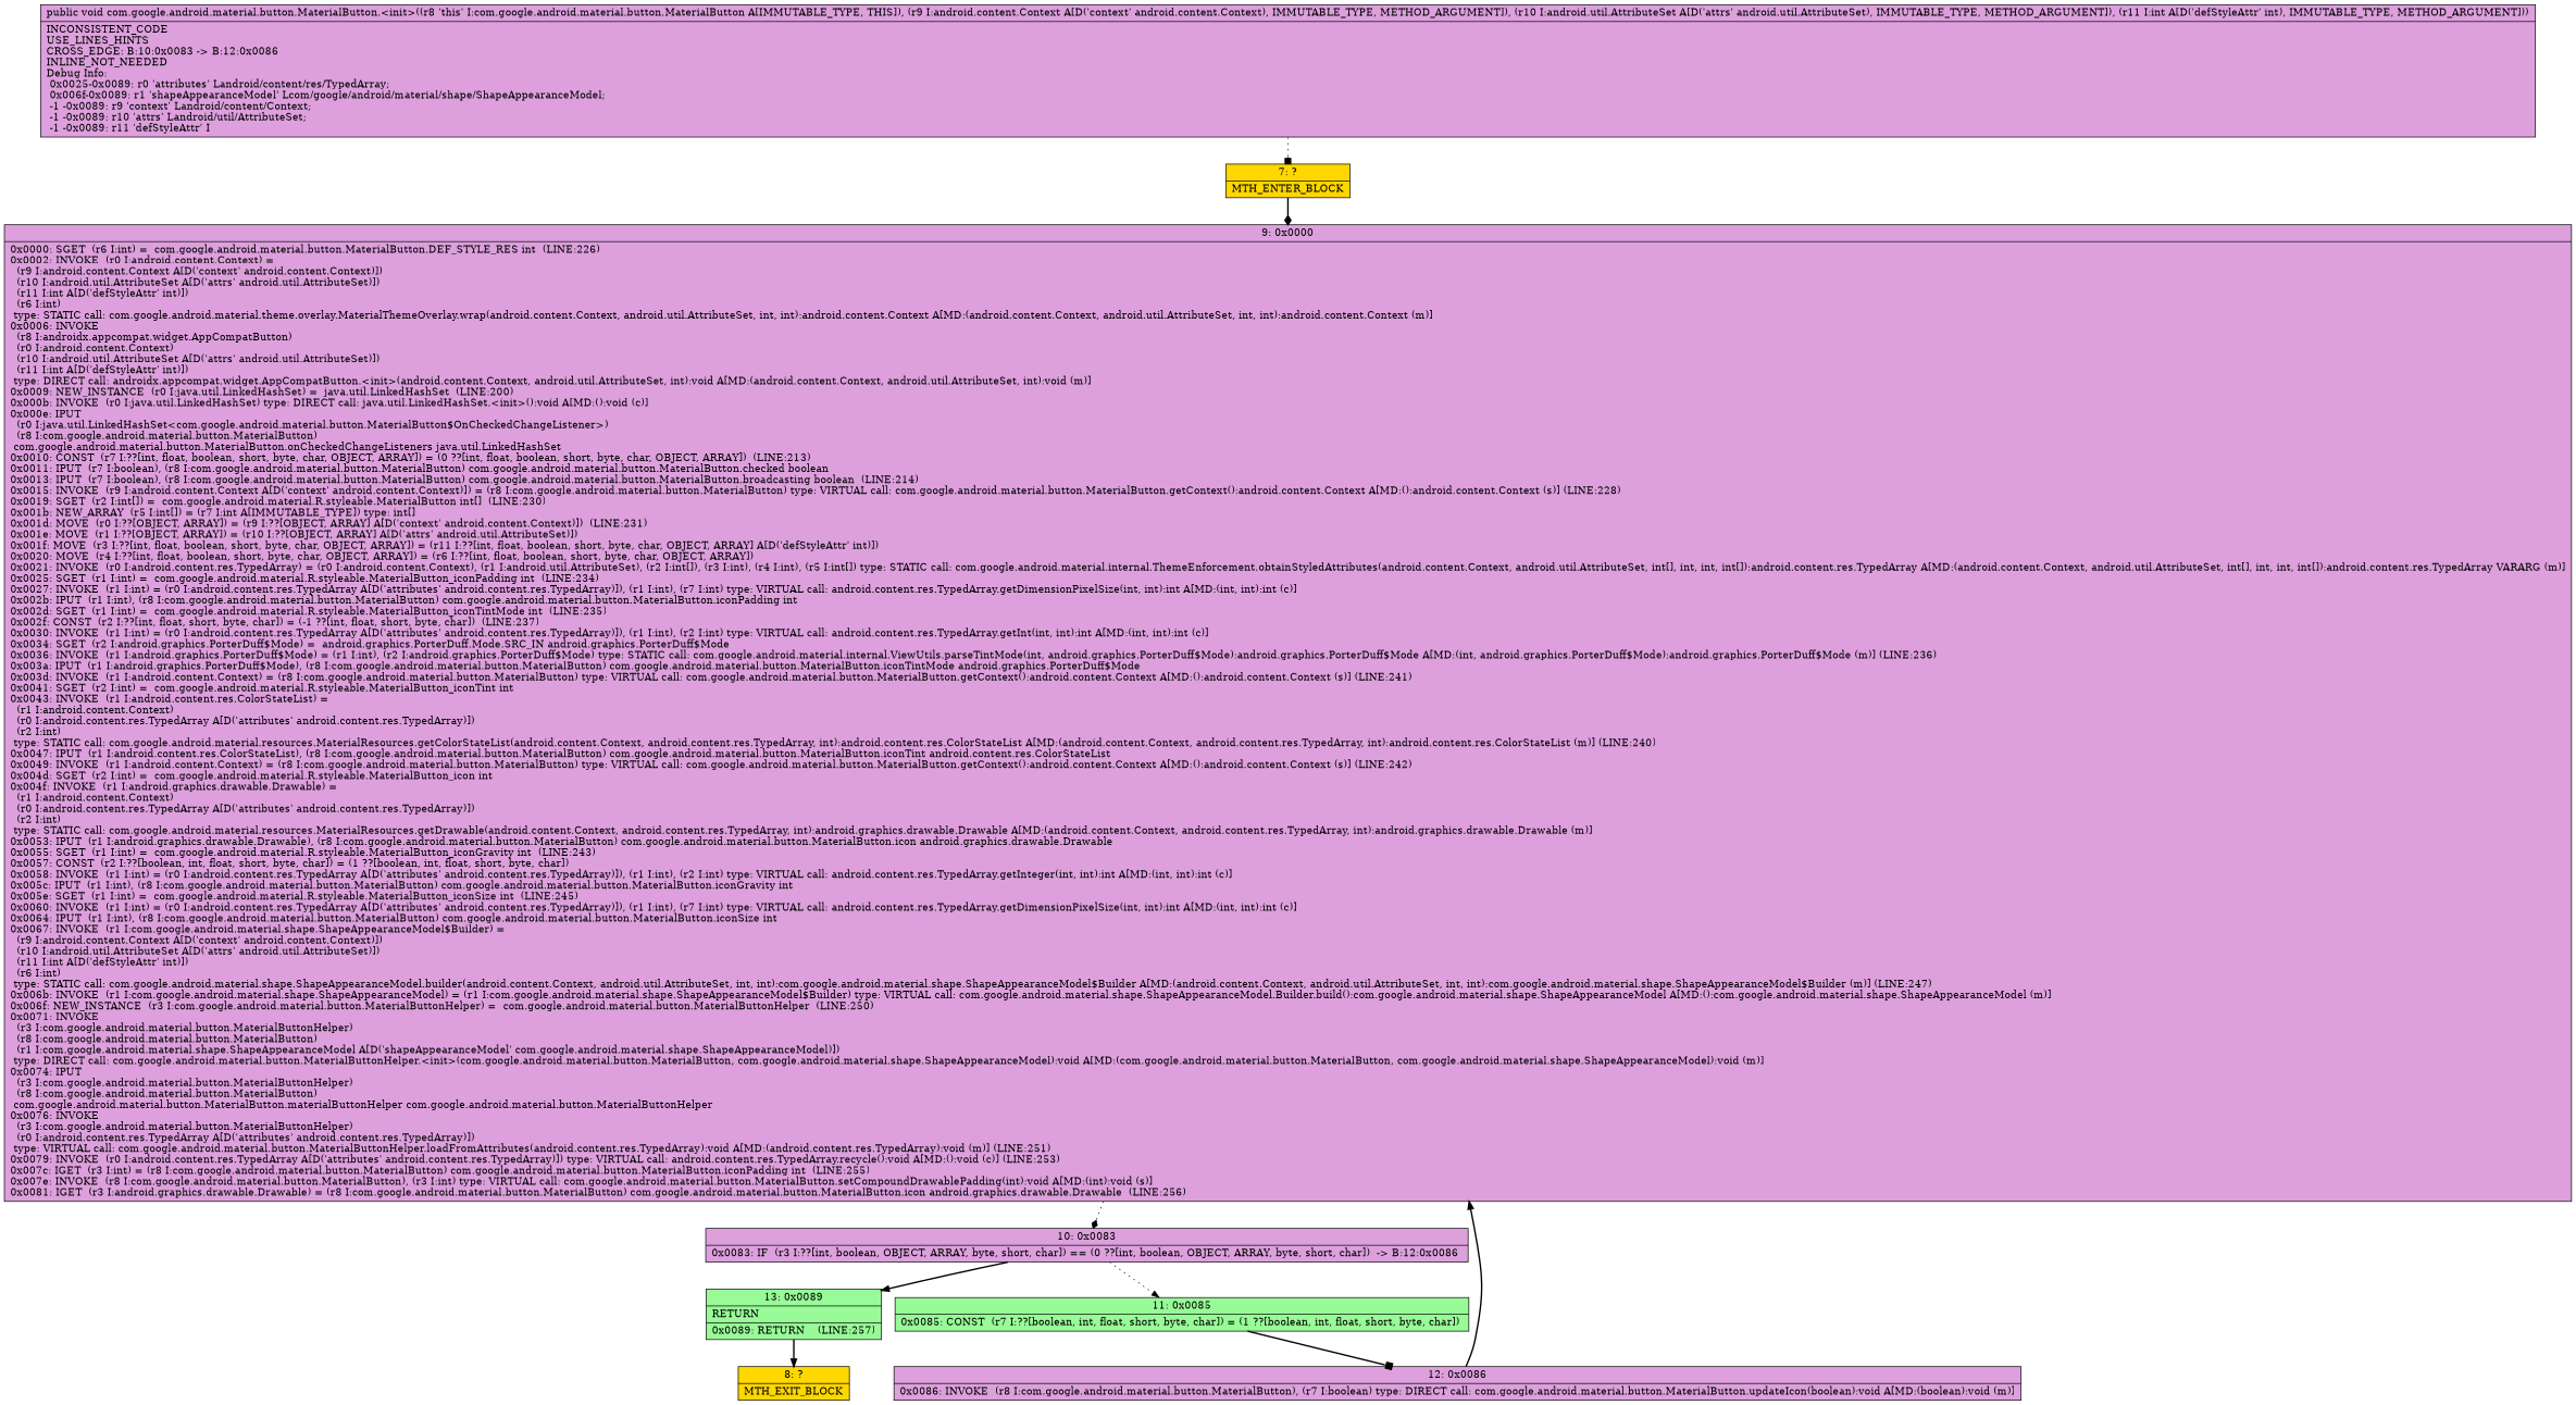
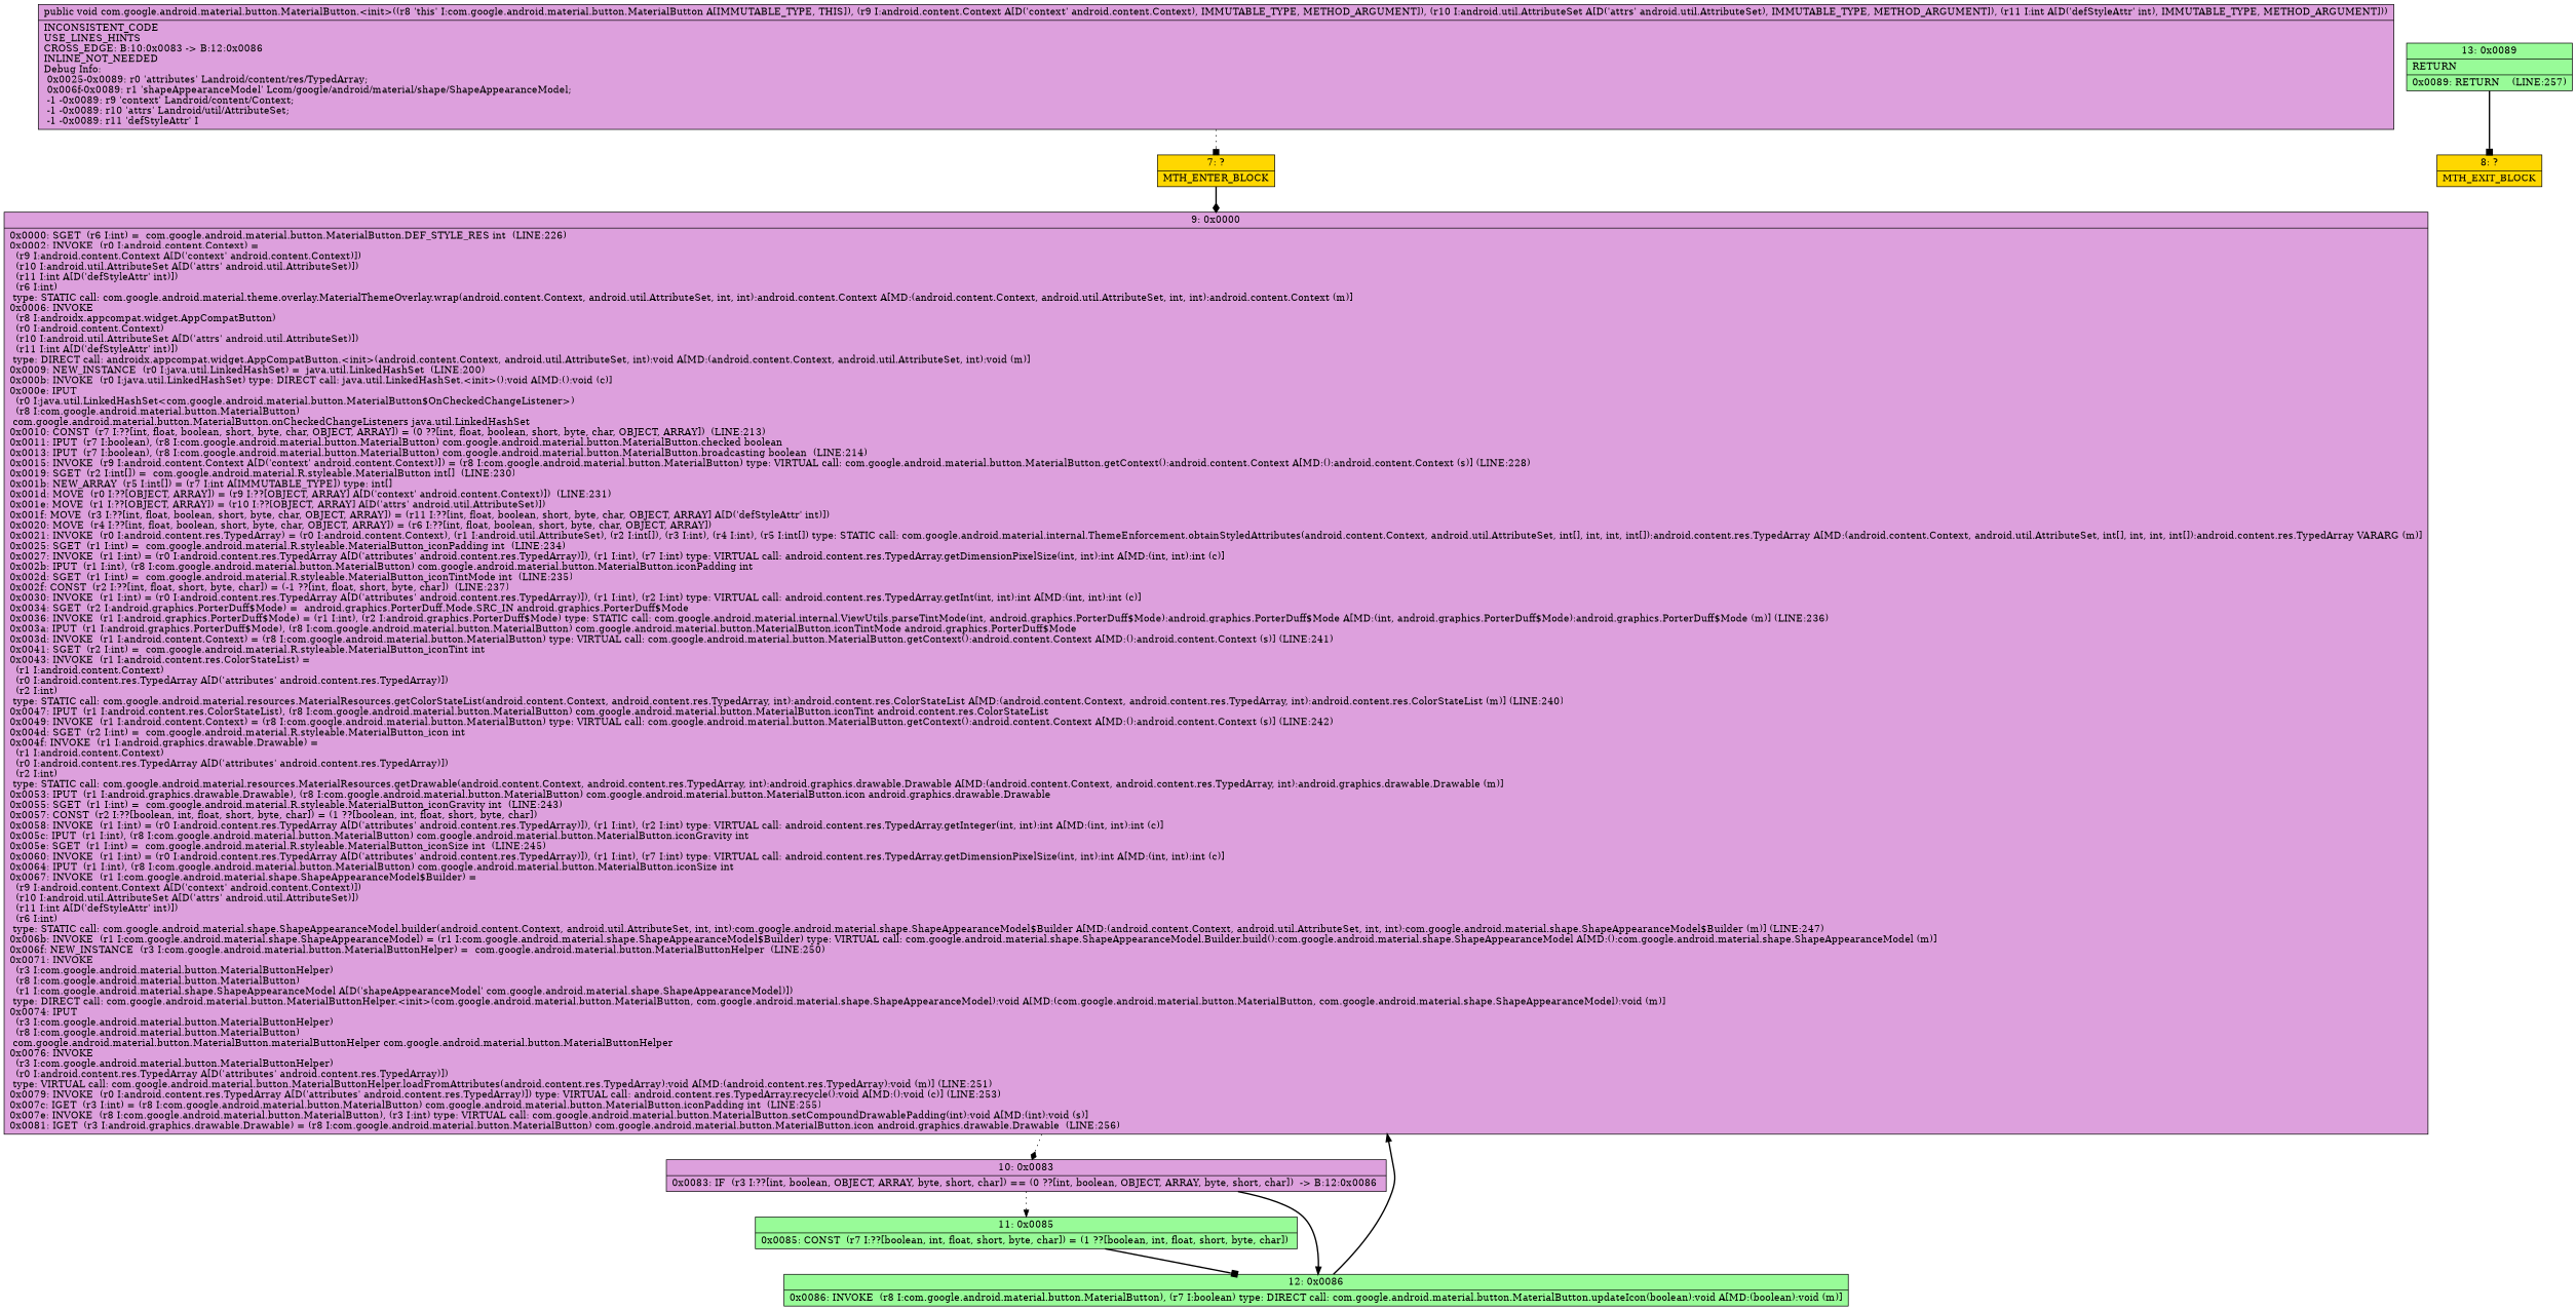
  digraph {
    node [fillcolor=plum shape=record style=filled]
    edge [arrowhead=normal style=bold]
    n1 [fillcolor=gold label="{7\:\ ?|MTH_ENTER_BLOCK\l}"]
    n2 [label="{9\:\ 0x0000|0x0000: SGET  (r6 I:int) =  com.google.android.material.button.MaterialButton.DEF_STYLE_RES int  (LINE:226)\l0x0002: INVOKE  (r0 I:android.content.Context) = \l  (r9 I:android.content.Context A[D('context' android.content.Context)])\l  (r10 I:android.util.AttributeSet A[D('attrs' android.util.AttributeSet)])\l  (r11 I:int A[D('defStyleAttr' int)])\l  (r6 I:int)\l type: STATIC call: com.google.android.material.theme.overlay.MaterialThemeOverlay.wrap(android.content.Context, android.util.AttributeSet, int, int):android.content.Context A[MD:(android.content.Context, android.util.AttributeSet, int, int):android.content.Context (m)]\l0x0006: INVOKE  \l  (r8 I:androidx.appcompat.widget.AppCompatButton)\l  (r0 I:android.content.Context)\l  (r10 I:android.util.AttributeSet A[D('attrs' android.util.AttributeSet)])\l  (r11 I:int A[D('defStyleAttr' int)])\l type: DIRECT call: androidx.appcompat.widget.AppCompatButton.\<init\>(android.content.Context, android.util.AttributeSet, int):void A[MD:(android.content.Context, android.util.AttributeSet, int):void (m)]\l0x0009: NEW_INSTANCE  (r0 I:java.util.LinkedHashSet) =  java.util.LinkedHashSet  (LINE:200)\l0x000b: INVOKE  (r0 I:java.util.LinkedHashSet) type: DIRECT call: java.util.LinkedHashSet.\<init\>():void A[MD:():void (c)]\l0x000e: IPUT  \l  (r0 I:java.util.LinkedHashSet\<com.google.android.material.button.MaterialButton$OnCheckedChangeListener\>)\l  (r8 I:com.google.android.material.button.MaterialButton)\l com.google.android.material.button.MaterialButton.onCheckedChangeListeners java.util.LinkedHashSet \l0x0010: CONST  (r7 I:??[int, float, boolean, short, byte, char, OBJECT, ARRAY]) = (0 ??[int, float, boolean, short, byte, char, OBJECT, ARRAY])  (LINE:213)\l0x0011: IPUT  (r7 I:boolean), (r8 I:com.google.android.material.button.MaterialButton) com.google.android.material.button.MaterialButton.checked boolean \l0x0013: IPUT  (r7 I:boolean), (r8 I:com.google.android.material.button.MaterialButton) com.google.android.material.button.MaterialButton.broadcasting boolean  (LINE:214)\l0x0015: INVOKE  (r9 I:android.content.Context A[D('context' android.content.Context)]) = (r8 I:com.google.android.material.button.MaterialButton) type: VIRTUAL call: com.google.android.material.button.MaterialButton.getContext():android.content.Context A[MD:():android.content.Context (s)] (LINE:228)\l0x0019: SGET  (r2 I:int[]) =  com.google.android.material.R.styleable.MaterialButton int[]  (LINE:230)\l0x001b: NEW_ARRAY  (r5 I:int[]) = (r7 I:int A[IMMUTABLE_TYPE]) type: int[] \l0x001d: MOVE  (r0 I:??[OBJECT, ARRAY]) = (r9 I:??[OBJECT, ARRAY] A[D('context' android.content.Context)])  (LINE:231)\l0x001e: MOVE  (r1 I:??[OBJECT, ARRAY]) = (r10 I:??[OBJECT, ARRAY] A[D('attrs' android.util.AttributeSet)]) \l0x001f: MOVE  (r3 I:??[int, float, boolean, short, byte, char, OBJECT, ARRAY]) = (r11 I:??[int, float, boolean, short, byte, char, OBJECT, ARRAY] A[D('defStyleAttr' int)]) \l0x0020: MOVE  (r4 I:??[int, float, boolean, short, byte, char, OBJECT, ARRAY]) = (r6 I:??[int, float, boolean, short, byte, char, OBJECT, ARRAY]) \l0x0021: INVOKE  (r0 I:android.content.res.TypedArray) = (r0 I:android.content.Context), (r1 I:android.util.AttributeSet), (r2 I:int[]), (r3 I:int), (r4 I:int), (r5 I:int[]) type: STATIC call: com.google.android.material.internal.ThemeEnforcement.obtainStyledAttributes(android.content.Context, android.util.AttributeSet, int[], int, int, int[]):android.content.res.TypedArray A[MD:(android.content.Context, android.util.AttributeSet, int[], int, int, int[]):android.content.res.TypedArray VARARG (m)]\l0x0025: SGET  (r1 I:int) =  com.google.android.material.R.styleable.MaterialButton_iconPadding int  (LINE:234)\l0x0027: INVOKE  (r1 I:int) = (r0 I:android.content.res.TypedArray A[D('attributes' android.content.res.TypedArray)]), (r1 I:int), (r7 I:int) type: VIRTUAL call: android.content.res.TypedArray.getDimensionPixelSize(int, int):int A[MD:(int, int):int (c)]\l0x002b: IPUT  (r1 I:int), (r8 I:com.google.android.material.button.MaterialButton) com.google.android.material.button.MaterialButton.iconPadding int \l0x002d: SGET  (r1 I:int) =  com.google.android.material.R.styleable.MaterialButton_iconTintMode int  (LINE:235)\l0x002f: CONST  (r2 I:??[int, float, short, byte, char]) = (\-1 ??[int, float, short, byte, char])  (LINE:237)\l0x0030: INVOKE  (r1 I:int) = (r0 I:android.content.res.TypedArray A[D('attributes' android.content.res.TypedArray)]), (r1 I:int), (r2 I:int) type: VIRTUAL call: android.content.res.TypedArray.getInt(int, int):int A[MD:(int, int):int (c)]\l0x0034: SGET  (r2 I:android.graphics.PorterDuff$Mode) =  android.graphics.PorterDuff.Mode.SRC_IN android.graphics.PorterDuff$Mode \l0x0036: INVOKE  (r1 I:android.graphics.PorterDuff$Mode) = (r1 I:int), (r2 I:android.graphics.PorterDuff$Mode) type: STATIC call: com.google.android.material.internal.ViewUtils.parseTintMode(int, android.graphics.PorterDuff$Mode):android.graphics.PorterDuff$Mode A[MD:(int, android.graphics.PorterDuff$Mode):android.graphics.PorterDuff$Mode (m)] (LINE:236)\l0x003a: IPUT  (r1 I:android.graphics.PorterDuff$Mode), (r8 I:com.google.android.material.button.MaterialButton) com.google.android.material.button.MaterialButton.iconTintMode android.graphics.PorterDuff$Mode \l0x003d: INVOKE  (r1 I:android.content.Context) = (r8 I:com.google.android.material.button.MaterialButton) type: VIRTUAL call: com.google.android.material.button.MaterialButton.getContext():android.content.Context A[MD:():android.content.Context (s)] (LINE:241)\l0x0041: SGET  (r2 I:int) =  com.google.android.material.R.styleable.MaterialButton_iconTint int \l0x0043: INVOKE  (r1 I:android.content.res.ColorStateList) = \l  (r1 I:android.content.Context)\l  (r0 I:android.content.res.TypedArray A[D('attributes' android.content.res.TypedArray)])\l  (r2 I:int)\l type: STATIC call: com.google.android.material.resources.MaterialResources.getColorStateList(android.content.Context, android.content.res.TypedArray, int):android.content.res.ColorStateList A[MD:(android.content.Context, android.content.res.TypedArray, int):android.content.res.ColorStateList (m)] (LINE:240)\l0x0047: IPUT  (r1 I:android.content.res.ColorStateList), (r8 I:com.google.android.material.button.MaterialButton) com.google.android.material.button.MaterialButton.iconTint android.content.res.ColorStateList \l0x0049: INVOKE  (r1 I:android.content.Context) = (r8 I:com.google.android.material.button.MaterialButton) type: VIRTUAL call: com.google.android.material.button.MaterialButton.getContext():android.content.Context A[MD:():android.content.Context (s)] (LINE:242)\l0x004d: SGET  (r2 I:int) =  com.google.android.material.R.styleable.MaterialButton_icon int \l0x004f: INVOKE  (r1 I:android.graphics.drawable.Drawable) = \l  (r1 I:android.content.Context)\l  (r0 I:android.content.res.TypedArray A[D('attributes' android.content.res.TypedArray)])\l  (r2 I:int)\l type: STATIC call: com.google.android.material.resources.MaterialResources.getDrawable(android.content.Context, android.content.res.TypedArray, int):android.graphics.drawable.Drawable A[MD:(android.content.Context, android.content.res.TypedArray, int):android.graphics.drawable.Drawable (m)]\l0x0053: IPUT  (r1 I:android.graphics.drawable.Drawable), (r8 I:com.google.android.material.button.MaterialButton) com.google.android.material.button.MaterialButton.icon android.graphics.drawable.Drawable \l0x0055: SGET  (r1 I:int) =  com.google.android.material.R.styleable.MaterialButton_iconGravity int  (LINE:243)\l0x0057: CONST  (r2 I:??[boolean, int, float, short, byte, char]) = (1 ??[boolean, int, float, short, byte, char]) \l0x0058: INVOKE  (r1 I:int) = (r0 I:android.content.res.TypedArray A[D('attributes' android.content.res.TypedArray)]), (r1 I:int), (r2 I:int) type: VIRTUAL call: android.content.res.TypedArray.getInteger(int, int):int A[MD:(int, int):int (c)]\l0x005c: IPUT  (r1 I:int), (r8 I:com.google.android.material.button.MaterialButton) com.google.android.material.button.MaterialButton.iconGravity int \l0x005e: SGET  (r1 I:int) =  com.google.android.material.R.styleable.MaterialButton_iconSize int  (LINE:245)\l0x0060: INVOKE  (r1 I:int) = (r0 I:android.content.res.TypedArray A[D('attributes' android.content.res.TypedArray)]), (r1 I:int), (r7 I:int) type: VIRTUAL call: android.content.res.TypedArray.getDimensionPixelSize(int, int):int A[MD:(int, int):int (c)]\l0x0064: IPUT  (r1 I:int), (r8 I:com.google.android.material.button.MaterialButton) com.google.android.material.button.MaterialButton.iconSize int \l0x0067: INVOKE  (r1 I:com.google.android.material.shape.ShapeAppearanceModel$Builder) = \l  (r9 I:android.content.Context A[D('context' android.content.Context)])\l  (r10 I:android.util.AttributeSet A[D('attrs' android.util.AttributeSet)])\l  (r11 I:int A[D('defStyleAttr' int)])\l  (r6 I:int)\l type: STATIC call: com.google.android.material.shape.ShapeAppearanceModel.builder(android.content.Context, android.util.AttributeSet, int, int):com.google.android.material.shape.ShapeAppearanceModel$Builder A[MD:(android.content.Context, android.util.AttributeSet, int, int):com.google.android.material.shape.ShapeAppearanceModel$Builder (m)] (LINE:247)\l0x006b: INVOKE  (r1 I:com.google.android.material.shape.ShapeAppearanceModel) = (r1 I:com.google.android.material.shape.ShapeAppearanceModel$Builder) type: VIRTUAL call: com.google.android.material.shape.ShapeAppearanceModel.Builder.build():com.google.android.material.shape.ShapeAppearanceModel A[MD:():com.google.android.material.shape.ShapeAppearanceModel (m)]\l0x006f: NEW_INSTANCE  (r3 I:com.google.android.material.button.MaterialButtonHelper) =  com.google.android.material.button.MaterialButtonHelper  (LINE:250)\l0x0071: INVOKE  \l  (r3 I:com.google.android.material.button.MaterialButtonHelper)\l  (r8 I:com.google.android.material.button.MaterialButton)\l  (r1 I:com.google.android.material.shape.ShapeAppearanceModel A[D('shapeAppearanceModel' com.google.android.material.shape.ShapeAppearanceModel)])\l type: DIRECT call: com.google.android.material.button.MaterialButtonHelper.\<init\>(com.google.android.material.button.MaterialButton, com.google.android.material.shape.ShapeAppearanceModel):void A[MD:(com.google.android.material.button.MaterialButton, com.google.android.material.shape.ShapeAppearanceModel):void (m)]\l0x0074: IPUT  \l  (r3 I:com.google.android.material.button.MaterialButtonHelper)\l  (r8 I:com.google.android.material.button.MaterialButton)\l com.google.android.material.button.MaterialButton.materialButtonHelper com.google.android.material.button.MaterialButtonHelper \l0x0076: INVOKE  \l  (r3 I:com.google.android.material.button.MaterialButtonHelper)\l  (r0 I:android.content.res.TypedArray A[D('attributes' android.content.res.TypedArray)])\l type: VIRTUAL call: com.google.android.material.button.MaterialButtonHelper.loadFromAttributes(android.content.res.TypedArray):void A[MD:(android.content.res.TypedArray):void (m)] (LINE:251)\l0x0079: INVOKE  (r0 I:android.content.res.TypedArray A[D('attributes' android.content.res.TypedArray)]) type: VIRTUAL call: android.content.res.TypedArray.recycle():void A[MD:():void (c)] (LINE:253)\l0x007c: IGET  (r3 I:int) = (r8 I:com.google.android.material.button.MaterialButton) com.google.android.material.button.MaterialButton.iconPadding int  (LINE:255)\l0x007e: INVOKE  (r8 I:com.google.android.material.button.MaterialButton), (r3 I:int) type: VIRTUAL call: com.google.android.material.button.MaterialButton.setCompoundDrawablePadding(int):void A[MD:(int):void (s)]\l0x0081: IGET  (r3 I:android.graphics.drawable.Drawable) = (r8 I:com.google.android.material.button.MaterialButton) com.google.android.material.button.MaterialButton.icon android.graphics.drawable.Drawable  (LINE:256)\l}"]
    n3 [label="{10\:\ 0x0083|0x0083: IF  (r3 I:??[int, boolean, OBJECT, ARRAY, byte, short, char]) == (0 ??[int, boolean, OBJECT, ARRAY, byte, short, char])  \-\> B:12:0x0086 \l}"]
    n4 [fillcolor=palegreen label="{11\:\ 0x0085|0x0085: CONST  (r7 I:??[boolean, int, float, short, byte, char]) = (1 ??[boolean, int, float, short, byte, char]) \l}"]
-   n5 [label="{12\:\ 0x0086|0x0086: INVOKE  (r8 I:com.google.android.material.button.MaterialButton), (r7 I:boolean) type: DIRECT call: com.google.android.material.button.MaterialButton.updateIcon(boolean):void A[MD:(boolean):void (m)]\l}"]
+   n5 [fillcolor=palegreen label="{12\:\ 0x0086|0x0086: INVOKE  (r8 I:com.google.android.material.button.MaterialButton), (r7 I:boolean) type: DIRECT call: com.google.android.material.button.MaterialButton.updateIcon(boolean):void A[MD:(boolean):void (m)]\l}"]
    n6 [fillcolor=palegreen label="{13\:\ 0x0089|RETURN\l|0x0089: RETURN    (LINE:257)\l}"]
    n7 [fillcolor=gold label="{8\:\ ?|MTH_EXIT_BLOCK\l}"]
    n8 [label="{public void com.google.android.material.button.MaterialButton.\<init\>((r8 'this' I:com.google.android.material.button.MaterialButton A[IMMUTABLE_TYPE, THIS]), (r9 I:android.content.Context A[D('context' android.content.Context), IMMUTABLE_TYPE, METHOD_ARGUMENT]), (r10 I:android.util.AttributeSet A[D('attrs' android.util.AttributeSet), IMMUTABLE_TYPE, METHOD_ARGUMENT]), (r11 I:int A[D('defStyleAttr' int), IMMUTABLE_TYPE, METHOD_ARGUMENT]))  | INCONSISTENT_CODE\lUSE_LINES_HINTS\lCROSS_EDGE: B:10:0x0083 \-\> B:12:0x0086\lINLINE_NOT_NEEDED\lDebug Info:\l  0x0025\-0x0089: r0 'attributes' Landroid\/content\/res\/TypedArray;\l  0x006f\-0x0089: r1 'shapeAppearanceModel' Lcom\/google\/android\/material\/shape\/ShapeAppearanceModel;\l  \-1 \-0x0089: r9 'context' Landroid\/content\/Context;\l  \-1 \-0x0089: r10 'attrs' Landroid\/util\/AttributeSet;\l  \-1 \-0x0089: r11 'defStyleAttr' I\l}"]
    n1 -> n2 [arrowhead=diamond]
    n2 -> n3 [arrowhead=diamond style=dotted]
    n3 -> n4 [style=dotted]
-   n3 -> n6
+   n3 -> n5
    n4 -> n5 [arrowhead=box]
    n5 -> n2
-   n6 -> n7
+   n6 -> n7 [arrowhead=box]
    n8 -> n1 [arrowhead=box style=dotted]
  }
